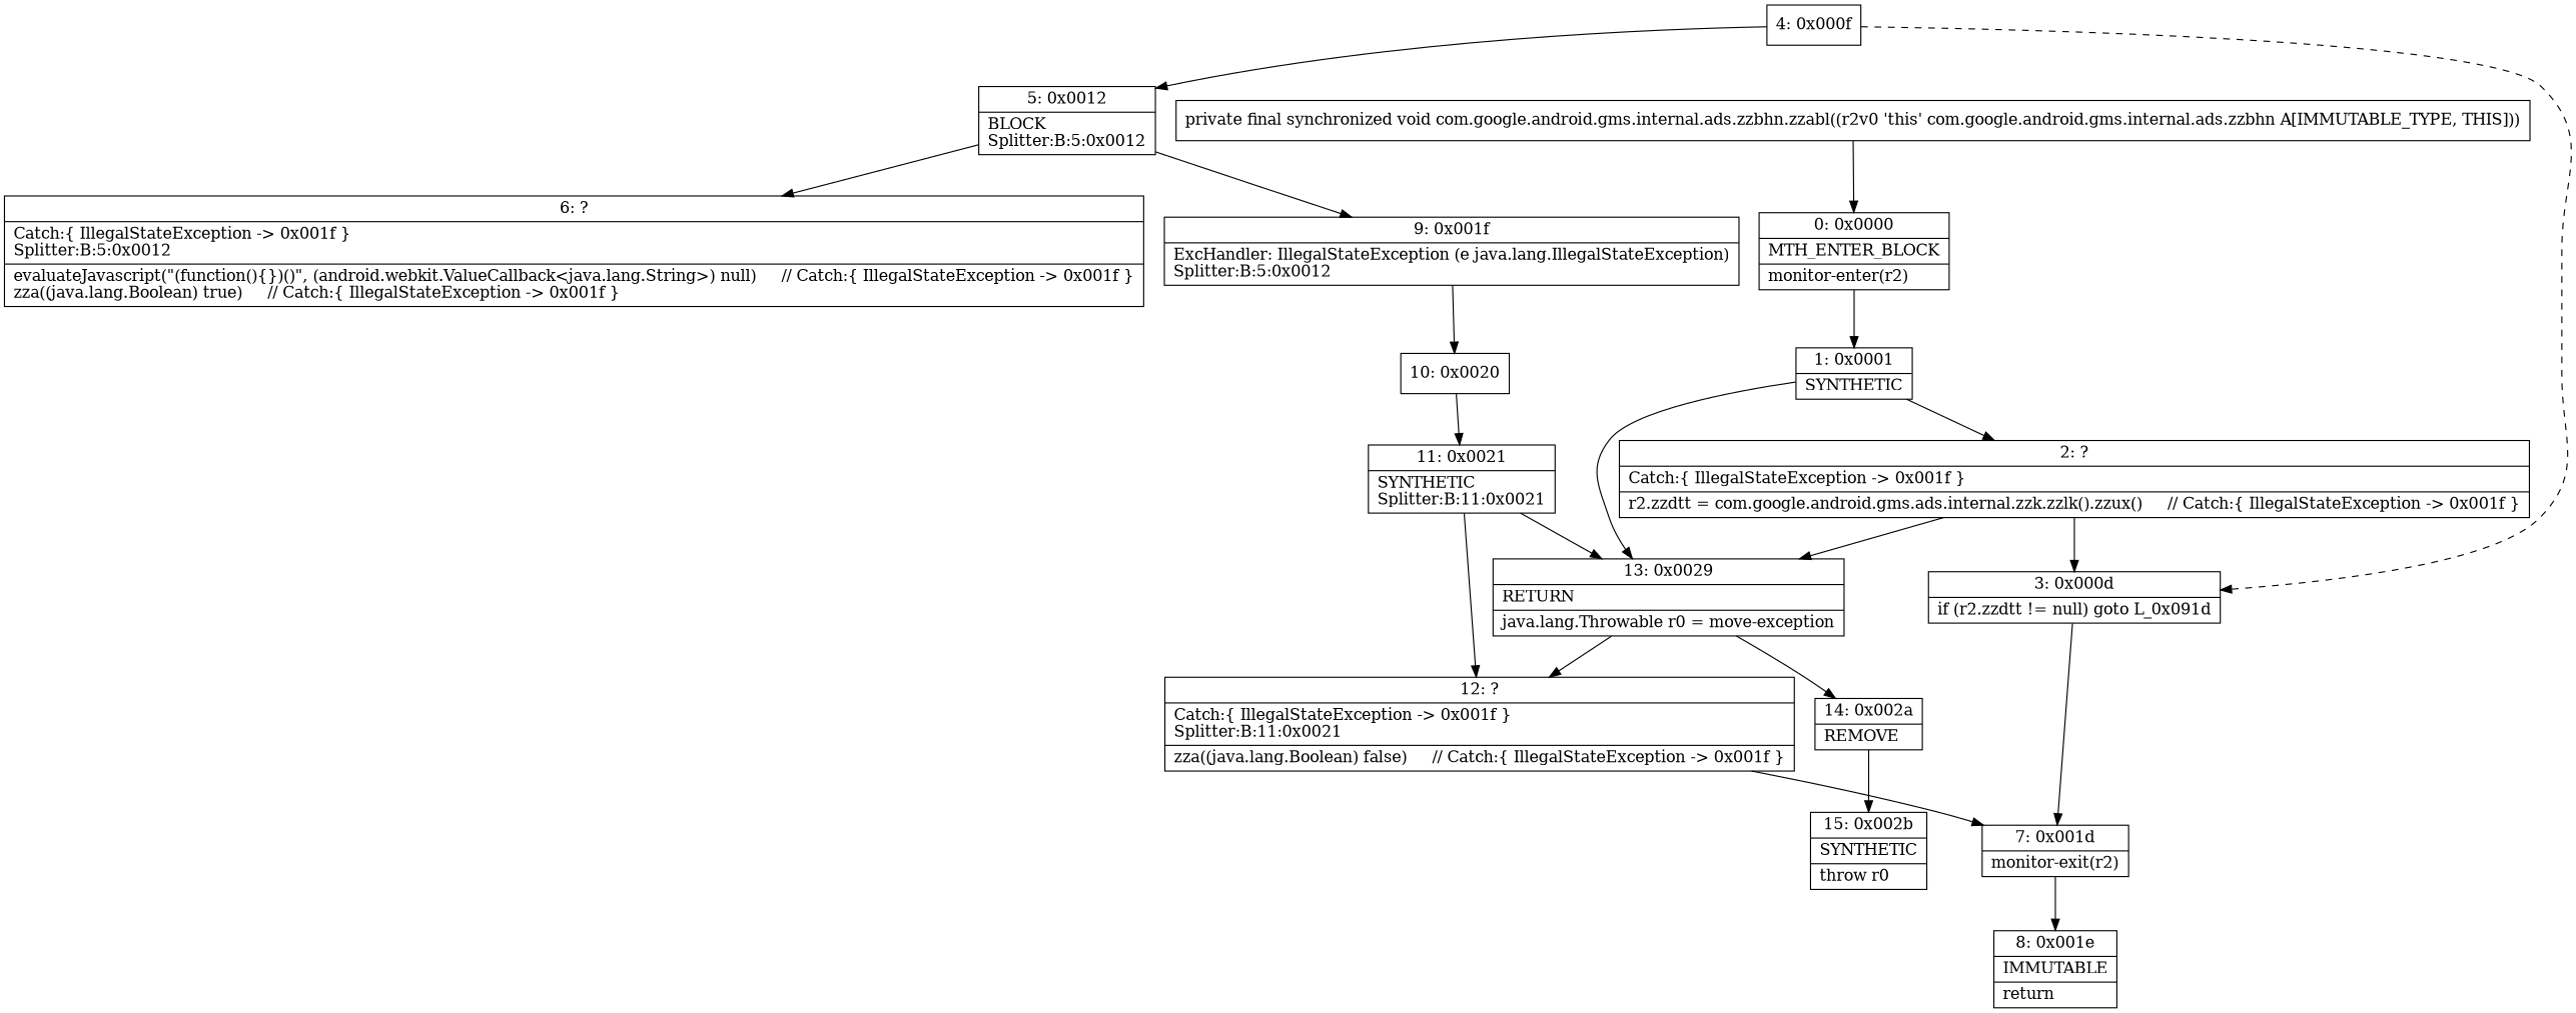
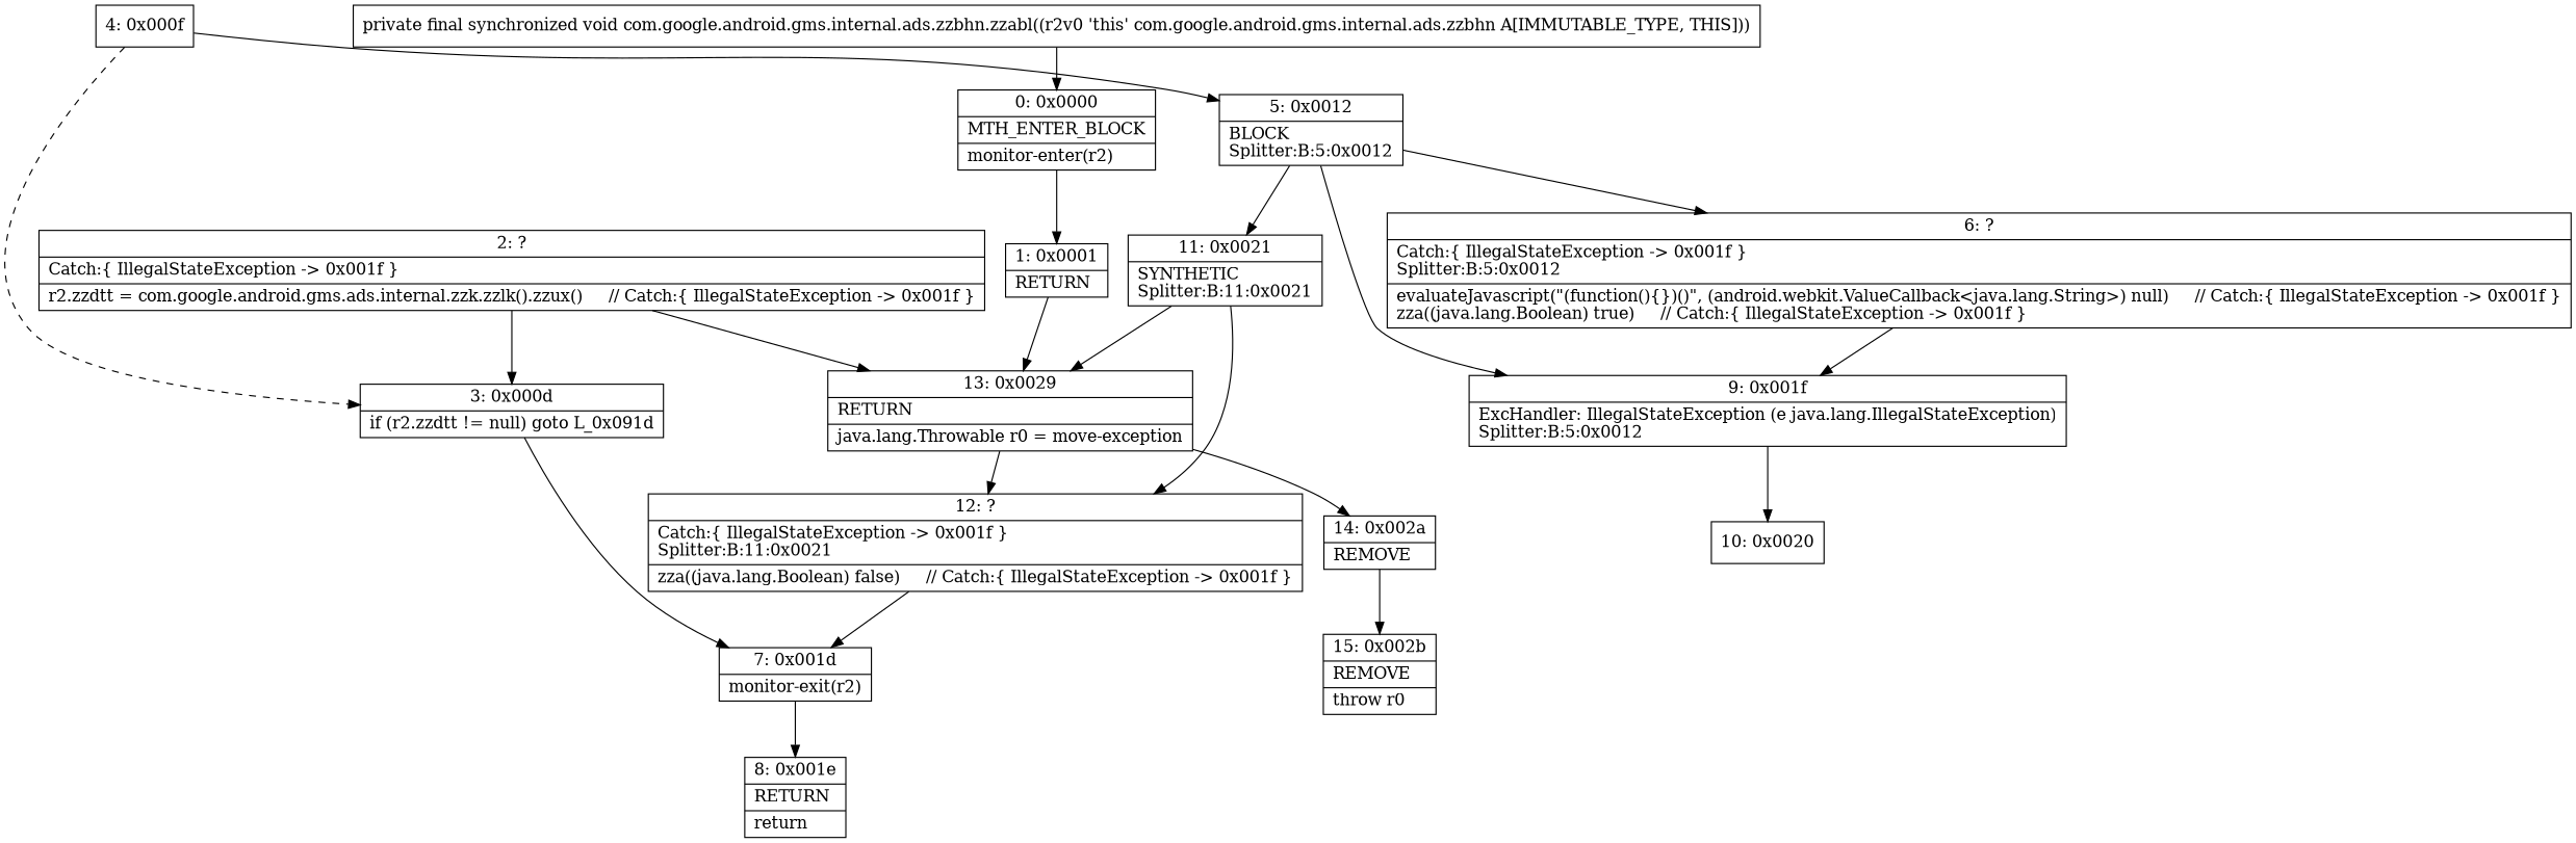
  digraph {
    node [shape=record]
    n1 [label="{0\:\ 0x0000|MTH_ENTER_BLOCK\l|monitor\-enter(r2)\l}"]
-   n2 [label="{1\:\ 0x0001|SYNTHETIC\l}"]
+   n2 [label="{1\:\ 0x0001|RETURN\l}"]
    n3 [label="{2\:\ ?|Catch:\{ IllegalStateException \-\> 0x001f \}\l|r2.zzdtt = com.google.android.gms.ads.internal.zzk.zzlk().zzux()     \/\/ Catch:\{ IllegalStateException \-\> 0x001f \}\l}"]
    n4 [label="{13\:\ 0x0029|RETURN\l|java.lang.Throwable r0 = move\-exception\l}"]
    n5 [label="{3\:\ 0x000d|if (r2.zzdtt != null) goto L_0x091d\l}"]
    n6 [label="{12\:\ ?|Catch:\{ IllegalStateException \-\> 0x001f \}\lSplitter:B:11:0x0021\l|zza((java.lang.Boolean) false)     \/\/ Catch:\{ IllegalStateException \-\> 0x001f \}\l}"]
    n7 [label="{14\:\ 0x002a|REMOVE\l}"]
    n8 [label="{7\:\ 0x001d|monitor\-exit(r2)\l}"]
    n9 [label="{4\:\ 0x000f}"]
    n10 [label="{5\:\ 0x0012|BLOCK\lSplitter:B:5:0x0012\l}"]
-   n11 [label="{8\:\ 0x001e|IMMUTABLE\l|return\l}"]
+   n11 [label="{8\:\ 0x001e|RETURN\l|return\l}"]
    n12 [label="{6\:\ ?|Catch:\{ IllegalStateException \-\> 0x001f \}\lSplitter:B:5:0x0012\l|evaluateJavascript(\"(function()\{\})()\", (android.webkit.ValueCallback\<java.lang.String\>) null)     \/\/ Catch:\{ IllegalStateException \-\> 0x001f \}\lzza((java.lang.Boolean) true)     \/\/ Catch:\{ IllegalStateException \-\> 0x001f \}\l}"]
    n13 [label="{9\:\ 0x001f|ExcHandler: IllegalStateException (e java.lang.IllegalStateException)\lSplitter:B:5:0x0012\l}"]
    n14 [label="{10\:\ 0x0020}"]
    n15 [label="{11\:\ 0x0021|SYNTHETIC\lSplitter:B:11:0x0021\l}"]
-   n16 [label="{15\:\ 0x002b|SYNTHETIC\l|throw r0\l}"]
+   n16 [label="{15\:\ 0x002b|REMOVE\l|throw r0\l}"]
    n17 [label="{private final synchronized void com.google.android.gms.internal.ads.zzbhn.zzabl((r2v0 'this' com.google.android.gms.internal.ads.zzbhn A[IMMUTABLE_TYPE, THIS])) }"]
    n1 -> n2
-   n2 -> n3
    n2 -> n4
    n3 -> n4
    n3 -> n5
    n4 -> n6
    n4 -> n7
    n5 -> n8
    n6 -> n8
    n7 -> n16
    n8 -> n11
    n9 -> n5 [style=dashed]
    n9 -> n10
    n10 -> n12
    n10 -> n13
+   n12 -> n13
    n13 -> n14
-   n14 -> n15
+   n10 -> n15
    n15 -> n4
    n15 -> n6
    n17 -> n1
  }
